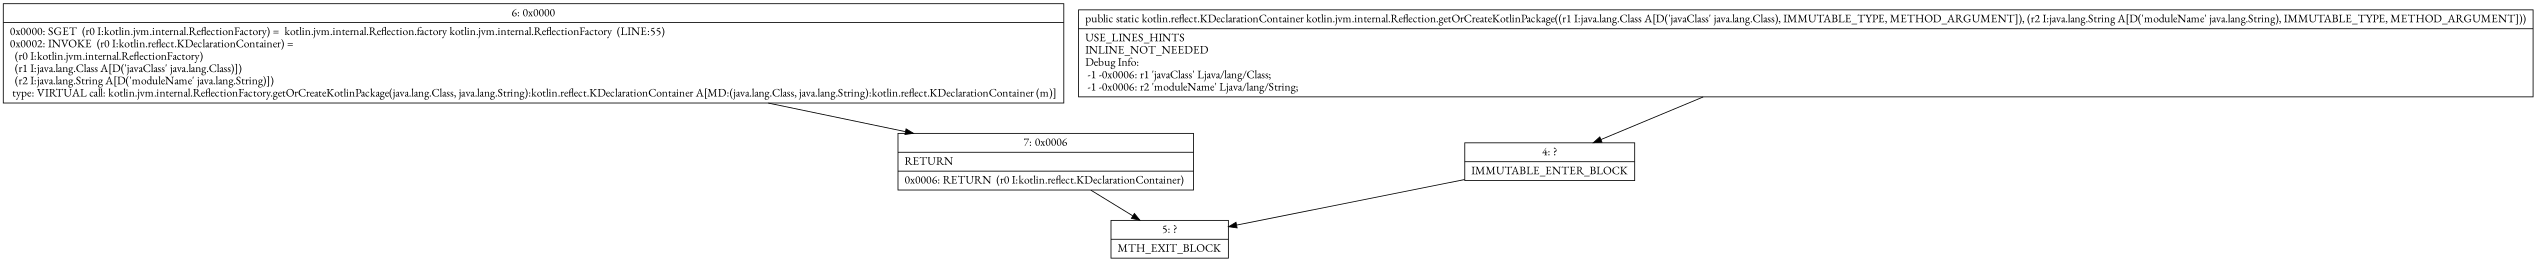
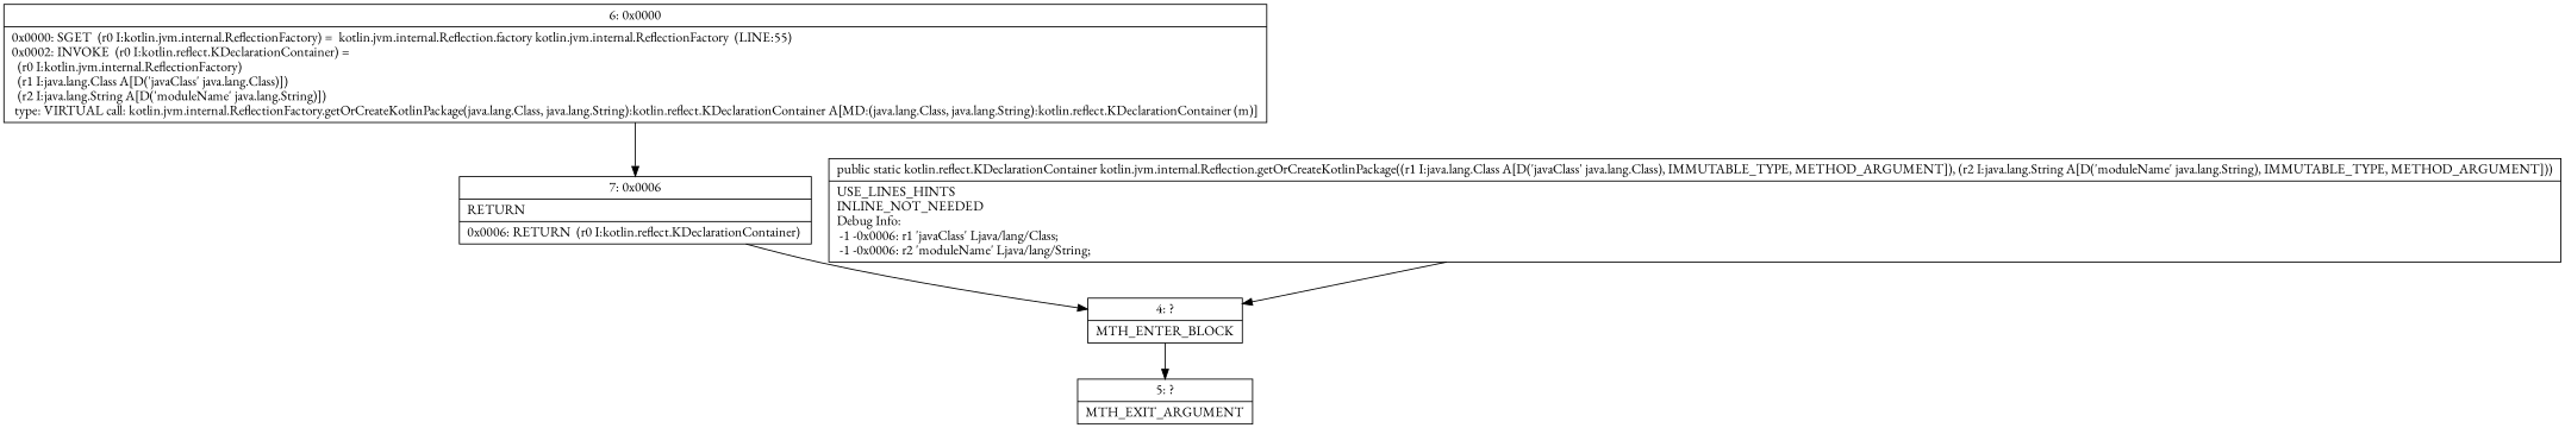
  digraph {
    fontname="EB Garamond"
    node [fontname="EB Garamond" shape=record]
    edge [fontname="EB Garamond"]
-   n1 [label="{4\:\ ?|IMMUTABLE_ENTER_BLOCK\l}"]
-   n2 [label="{5\:\ ?|MTH_EXIT_BLOCK\l}"]
+   n1 [label="{4\:\ ?|MTH_ENTER_BLOCK\l}"]
+   n2 [label="{5\:\ ?|MTH_EXIT_ARGUMENT\l}"]
    n3 [label="{6\:\ 0x0000|0x0000: SGET  (r0 I:kotlin.jvm.internal.ReflectionFactory) =  kotlin.jvm.internal.Reflection.factory kotlin.jvm.internal.ReflectionFactory  (LINE:55)\l0x0002: INVOKE  (r0 I:kotlin.reflect.KDeclarationContainer) = \l  (r0 I:kotlin.jvm.internal.ReflectionFactory)\l  (r1 I:java.lang.Class A[D('javaClass' java.lang.Class)])\l  (r2 I:java.lang.String A[D('moduleName' java.lang.String)])\l type: VIRTUAL call: kotlin.jvm.internal.ReflectionFactory.getOrCreateKotlinPackage(java.lang.Class, java.lang.String):kotlin.reflect.KDeclarationContainer A[MD:(java.lang.Class, java.lang.String):kotlin.reflect.KDeclarationContainer (m)]\l}"]
    n4 [label="{7\:\ 0x0006|RETURN\l|0x0006: RETURN  (r0 I:kotlin.reflect.KDeclarationContainer) \l}"]
    n5 [label="{public static kotlin.reflect.KDeclarationContainer kotlin.jvm.internal.Reflection.getOrCreateKotlinPackage((r1 I:java.lang.Class A[D('javaClass' java.lang.Class), IMMUTABLE_TYPE, METHOD_ARGUMENT]), (r2 I:java.lang.String A[D('moduleName' java.lang.String), IMMUTABLE_TYPE, METHOD_ARGUMENT]))  | USE_LINES_HINTS\lINLINE_NOT_NEEDED\lDebug Info:\l  \-1 \-0x0006: r1 'javaClass' Ljava\/lang\/Class;\l  \-1 \-0x0006: r2 'moduleName' Ljava\/lang\/String;\l}"]
    n1 -> n2
    n3 -> n4
-   n4 -> n2
+   n4 -> n1
    n5 -> n1
  }
